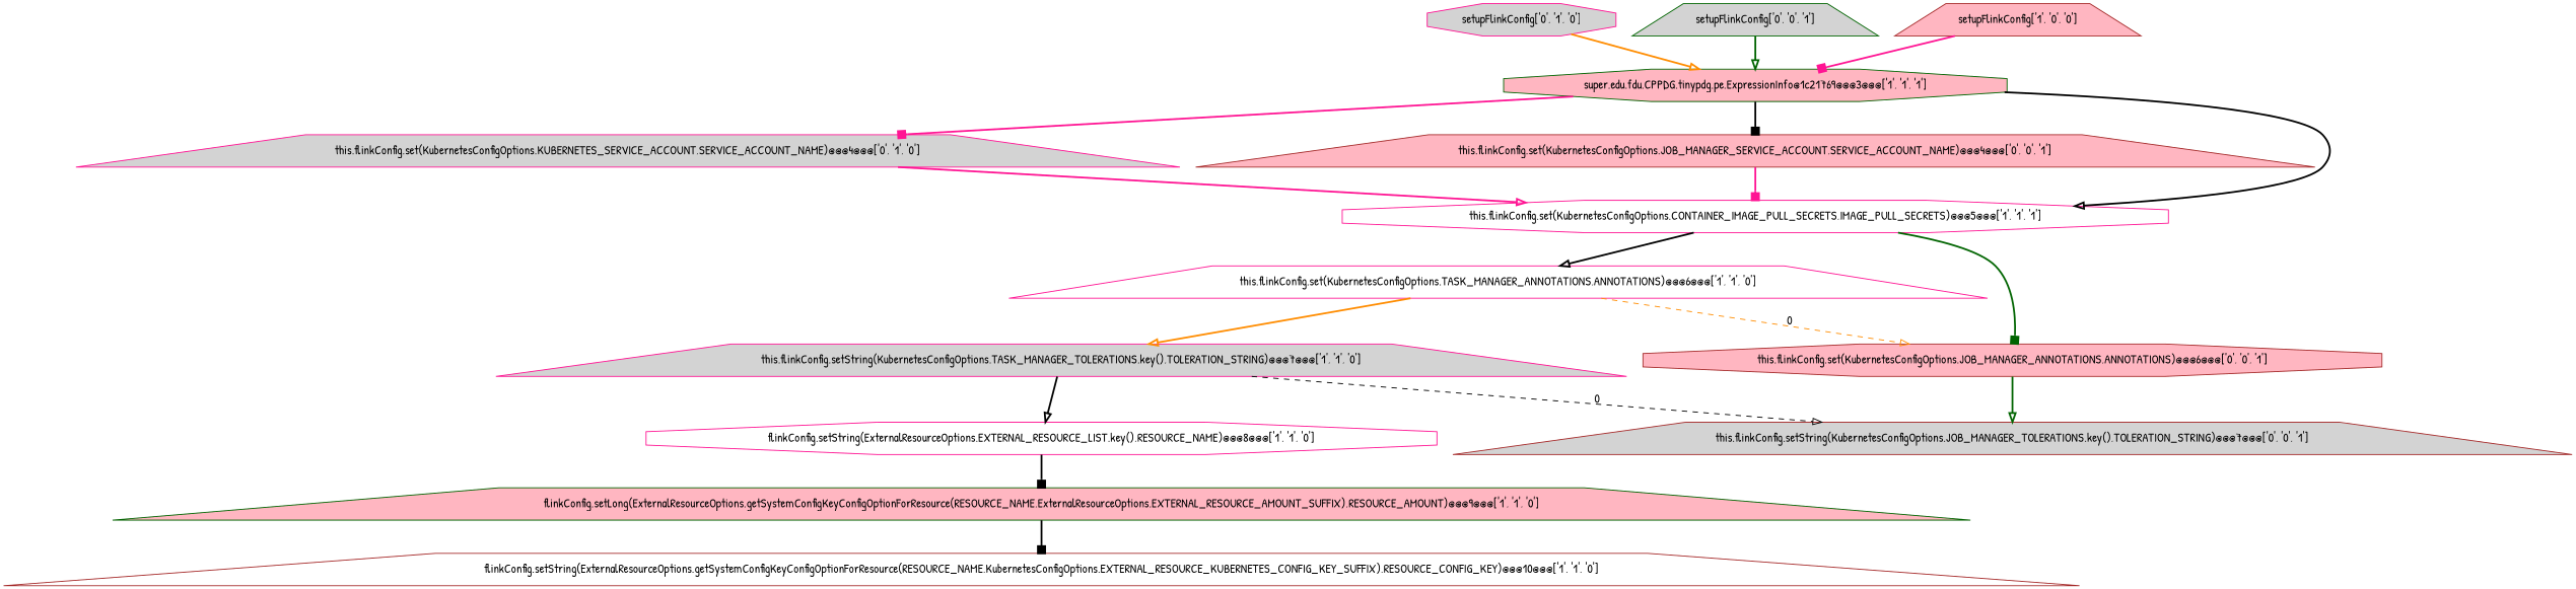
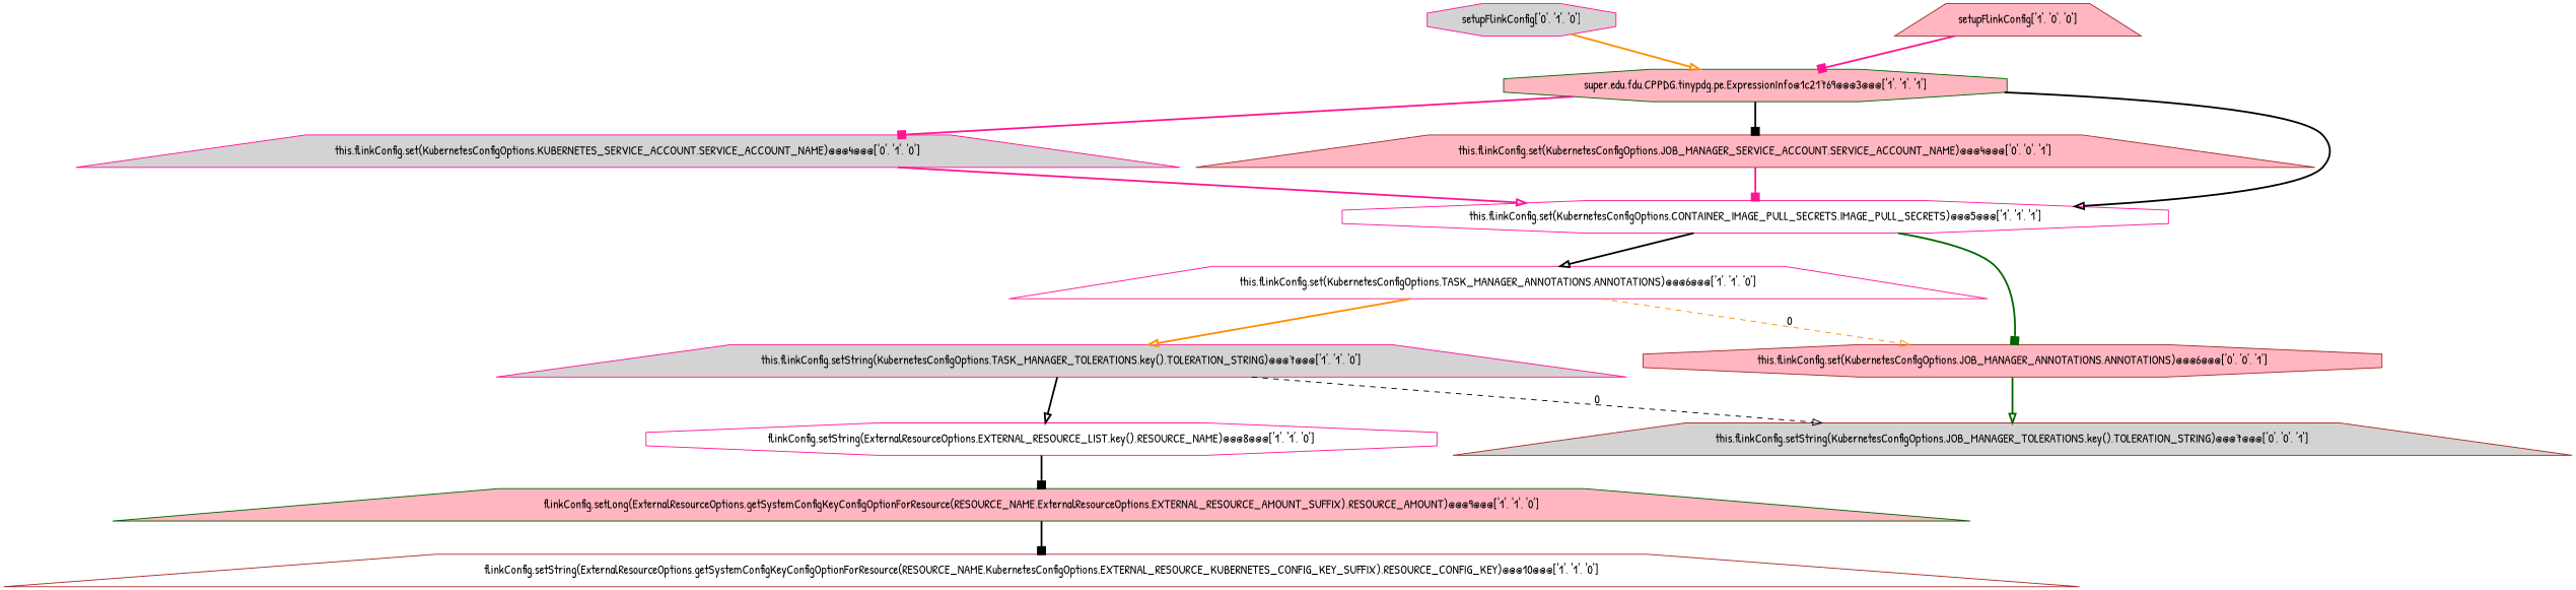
  digraph {
    fontname="Patrick Hand"
    node [fillcolor=lightgrey shape=trapezium style=filled color=deeppink fontname="Patrick Hand"]
    edge [style=bold color=black arrowhead=onormal fontname="Patrick Hand"]
    n1 [fillcolor=white label="flinkConfig.setString(ExternalResourceOptions.getSystemConfigKeyConfigOptionForResource(RESOURCE_NAME,KubernetesConfigOptions.EXTERNAL_RESOURCE_KUBERNETES_CONFIG_KEY_SUFFIX),RESOURCE_CONFIG_KEY)@@@10@@@['1', '1', '0']" color=brown]
    n2 [label="this.flinkConfig.set(KubernetesConfigOptions.KUBERNETES_SERVICE_ACCOUNT,SERVICE_ACCOUNT_NAME)@@@4@@@['0', '1', '0']"]
    n3 [fillcolor=white label="this.flinkConfig.set(KubernetesConfigOptions.CONTAINER_IMAGE_PULL_SECRETS,IMAGE_PULL_SECRETS)@@@5@@@['1', '1', '1']" shape=octagon]
    n4 [fillcolor=lightpink label="this.flinkConfig.set(KubernetesConfigOptions.JOB_MANAGER_SERVICE_ACCOUNT,SERVICE_ACCOUNT_NAME)@@@4@@@['0', '0', '1']" color=brown]
    n5 [fillcolor=white label="this.flinkConfig.set(KubernetesConfigOptions.TASK_MANAGER_ANNOTATIONS,ANNOTATIONS)@@@6@@@['1', '1', '0']"]
    n6 [fillcolor=lightpink label="this.flinkConfig.set(KubernetesConfigOptions.JOB_MANAGER_ANNOTATIONS,ANNOTATIONS)@@@6@@@['0', '0', '1']" shape=octagon color=brown]
    n7 [label="this.flinkConfig.setString(KubernetesConfigOptions.TASK_MANAGER_TOLERATIONS.key(),TOLERATION_STRING)@@@7@@@['1', '1', '0']"]
    n8 [fillcolor=lightpink label="flinkConfig.setLong(ExternalResourceOptions.getSystemConfigKeyConfigOptionForResource(RESOURCE_NAME,ExternalResourceOptions.EXTERNAL_RESOURCE_AMOUNT_SUFFIX),RESOURCE_AMOUNT)@@@9@@@['1', '1', '0']" color=darkgreen]
    n9 [label="setupFlinkConfig['0', '1', '0']" shape=octagon]
    n10 [fillcolor=lightpink label="super.edu.fdu.CPPDG.tinypdg.pe.ExpressionInfo@1c21769@@@3@@@['1', '1', '1']" shape=octagon color=darkgreen]
-   n11 [label="setupFlinkConfig['0', '0', '1']" color=darkgreen]
    n12 [label="this.flinkConfig.setString(KubernetesConfigOptions.JOB_MANAGER_TOLERATIONS.key(),TOLERATION_STRING)@@@7@@@['0', '0', '1']" color=brown]
    n13 [fillcolor=white label="flinkConfig.setString(ExternalResourceOptions.EXTERNAL_RESOURCE_LIST.key(),RESOURCE_NAME)@@@8@@@['1', '1', '0']" shape=octagon]
    n14 [fillcolor=lightpink label="setupFlinkConfig['1', '0', '0']" color=brown]
    n2 -> n3 [color=deeppink]
    n3 -> n5
    n3 -> n6 [color=darkgreen arrowhead=box]
    n4 -> n3 [color=deeppink arrowhead=box]
    n5 -> n6 [label=0 style=dashed color=darkorange]
    n5 -> n7 [color=darkorange]
    n6 -> n12 [color=darkgreen]
    n7 -> n12 [label=0 style=dashed]
    n7 -> n13
    n8 -> n1 [arrowhead=box]
    n9 -> n10 [color=darkorange]
    n10 -> n2 [color=deeppink arrowhead=box]
    n10 -> n3
    n10 -> n4 [arrowhead=box]
-   n11 -> n10 [color=darkgreen]
    n13 -> n8 [arrowhead=box]
    n14 -> n10 [color=deeppink arrowhead=box]
  }
